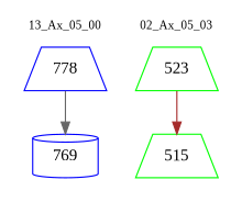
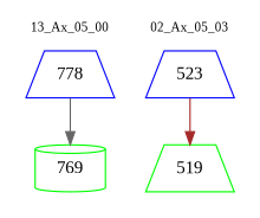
  digraph {
    fontname="Liberation Serif"
    node [color=blue fontname="Liberation Serif" shape=trapezium]
    edge [fontname="Liberation Serif"]
    n1 [label=778]
-   n2 [label=769 shape=cylinder]
-   n3 [color=green label=523]
-   n4 [color=green label=515]
+   n2 [color=green label=769 shape=cylinder]
+   n3 [label=523]
+   n4 [color=green label=519]
    subgraph cluster_1 {
      color=white
      fontsize=10
      label="13_Ax_05_00"
      n1
      n2
    }
    subgraph cluster_2 {
      color=white
      fontsize=10
      label="02_Ax_05_03"
      n3
      n4
    }
    n1 -> n2 [color=gray40]
    n3 -> n4 [color=brown]
  }
